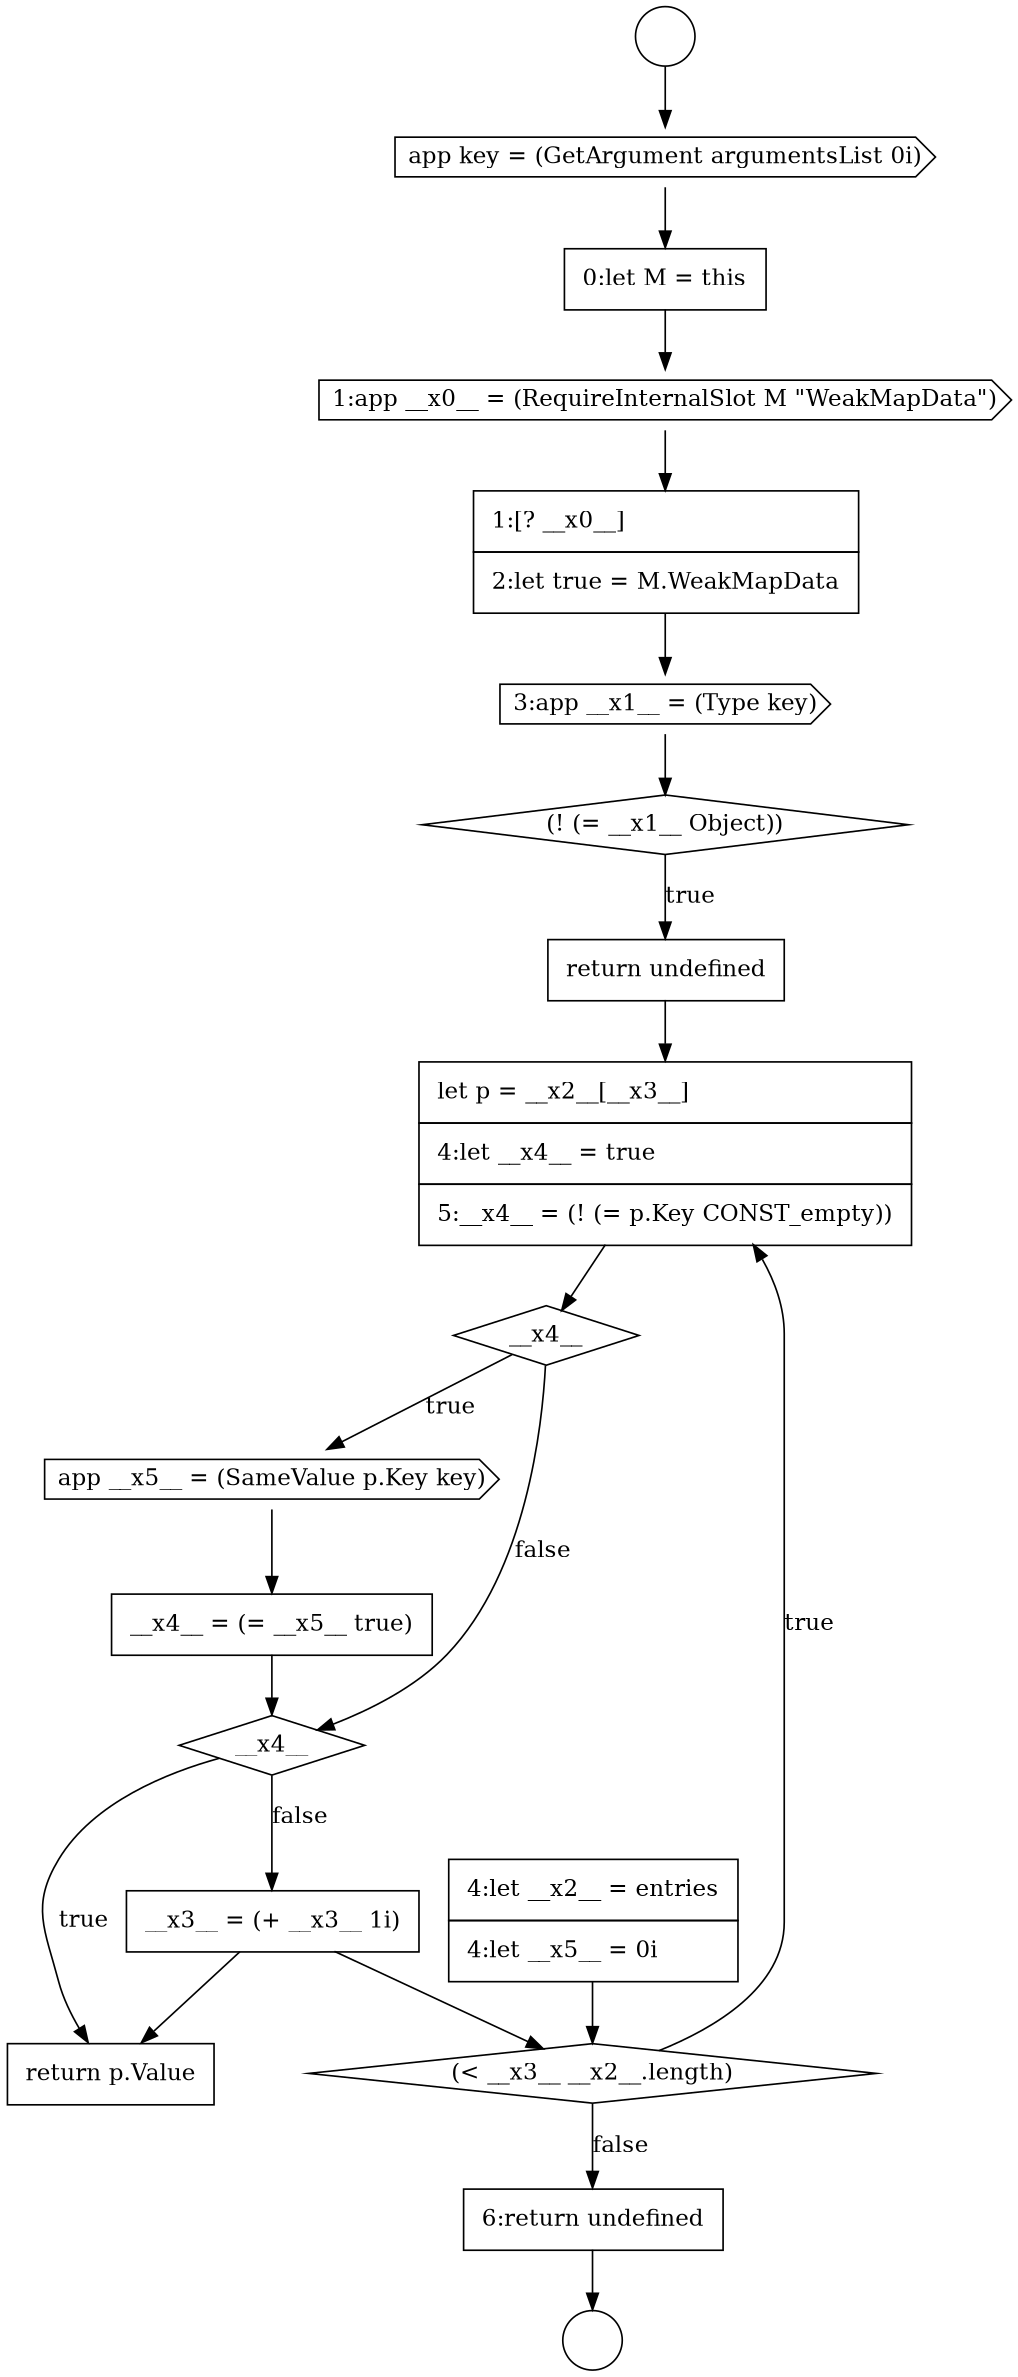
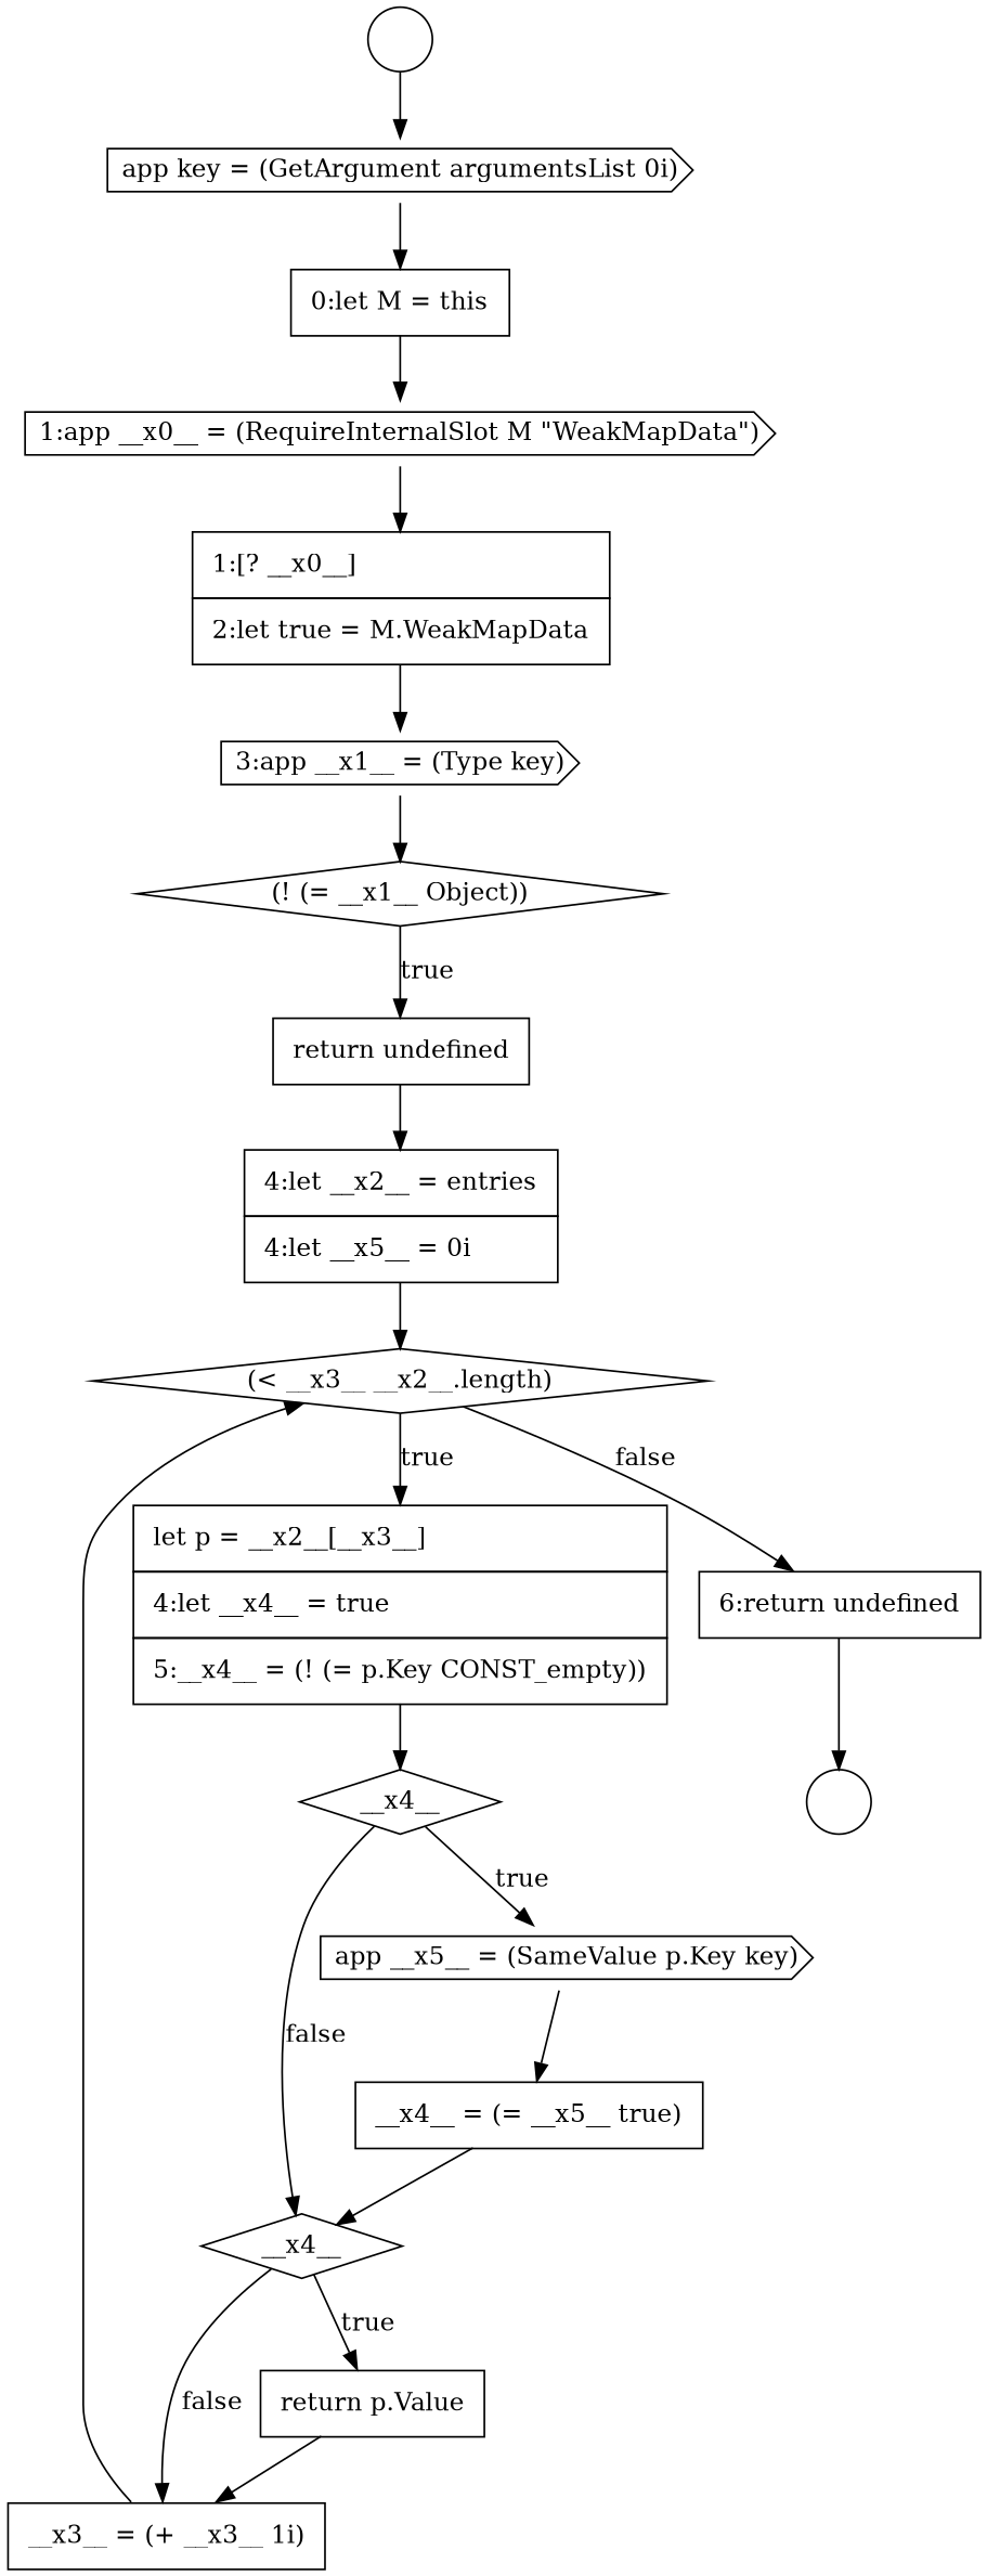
  digraph {
    node [color=black fillcolor=white shape=none style=filled]
    edge [color=black]
    n1 [label=" " shape=circle]
    n2 [label=<<font color="black">app key = (GetArgument argumentsList 0i)</font>> shape=cds]
    n3 [label=<<font color="black">     <table border="0" cellborder="1" cellspacing="0" cellpadding="10">       <tr><td align="left">0:let M = this</td></tr>     </table>   </font>> margin=0]
    n4 [label=<<font color="black">__x4__</font>> shape=diamond]
    n5 [label=<<font color="black">__x4__</font>> shape=diamond]
    n6 [label=<<font color="black">app __x5__ = (SameValue p.Key key)</font>> shape=cds]
    n7 [label=<<font color="black">     <table border="0" cellborder="1" cellspacing="0" cellpadding="10">       <tr><td align="left">__x3__ = (+ __x3__ 1i)</td></tr>     </table>   </font>> margin=0]
    n8 [label=<<font color="black">     <table border="0" cellborder="1" cellspacing="0" cellpadding="10">       <tr><td align="left">return p.Value</td></tr>     </table>   </font>> margin=0]
    n9 [label=<<font color="black">     <table border="0" cellborder="1" cellspacing="0" cellpadding="10">       <tr><td align="left">__x4__ = (= __x5__ true)</td></tr>     </table>   </font>> margin=0]
    n10 [label=<<font color="black">(! (= __x1__ Object))</font>> shape=diamond]
    n11 [label=<<font color="black">     <table border="0" cellborder="1" cellspacing="0" cellpadding="10">       <tr><td align="left">return undefined</td></tr>     </table>   </font>> margin=0]
    n12 [label=<<font color="black">     <table border="0" cellborder="1" cellspacing="0" cellpadding="10">       <tr><td align="left">4:let __x2__ = entries</td></tr>       <tr><td align="left">4:let __x5__ = 0i</td></tr>     </table>   </font>> margin=0]
    n13 [label=<<font color="black">(&lt; __x3__ __x2__.length)</font>> shape=diamond]
    n14 [label=<<font color="black">     <table border="0" cellborder="1" cellspacing="0" cellpadding="10">       <tr><td align="left">let p = __x2__[__x3__]</td></tr>       <tr><td align="left">4:let __x4__ = true</td></tr>       <tr><td align="left">5:__x4__ = (! (= p.Key CONST_empty))</td></tr>     </table>   </font>> margin=0]
    n15 [label=<<font color="black">1:app __x0__ = (RequireInternalSlot M &quot;WeakMapData&quot;)</font>> shape=cds]
    n16 [label=<<font color="black">     <table border="0" cellborder="1" cellspacing="0" cellpadding="10">       <tr><td align="left">1:[? __x0__]</td></tr>       <tr><td align="left">2:let true = M.WeakMapData</td></tr>     </table>   </font>> margin=0]
    n17 [label=<<font color="black">3:app __x1__ = (Type key)</font>> shape=cds]
    n18 [label=<<font color="black">     <table border="0" cellborder="1" cellspacing="0" cellpadding="10">       <tr><td align="left">6:return undefined</td></tr>     </table>   </font>> margin=0]
    n19 [label=" " shape=circle]
    n1 -> n2
    n2 -> n3
    n3 -> n15
    n4 -> n5 [label=<<font color="black">false</font>>]
    n4 -> n6 [label=<<font color="black">true</font>>]
    n5 -> n7 [label=<<font color="black">false</font>>]
    n5 -> n8 [label=<<font color="black">true</font>>]
    n6 -> n9
    n7 -> n13
-   n7 -> n8
+   n8 -> n7
    n9 -> n5
    n10 -> n11 [label=<<font color="black">true</font>>]
-   n11 -> n14
+   n11 -> n12
    n12 -> n13
    n13 -> n14 [label=<<font color="black">true</font>>]
    n13 -> n18 [label=<<font color="black">false</font>>]
    n14 -> n4
    n15 -> n16
    n16 -> n17
    n17 -> n10
    n18 -> n19
  }
